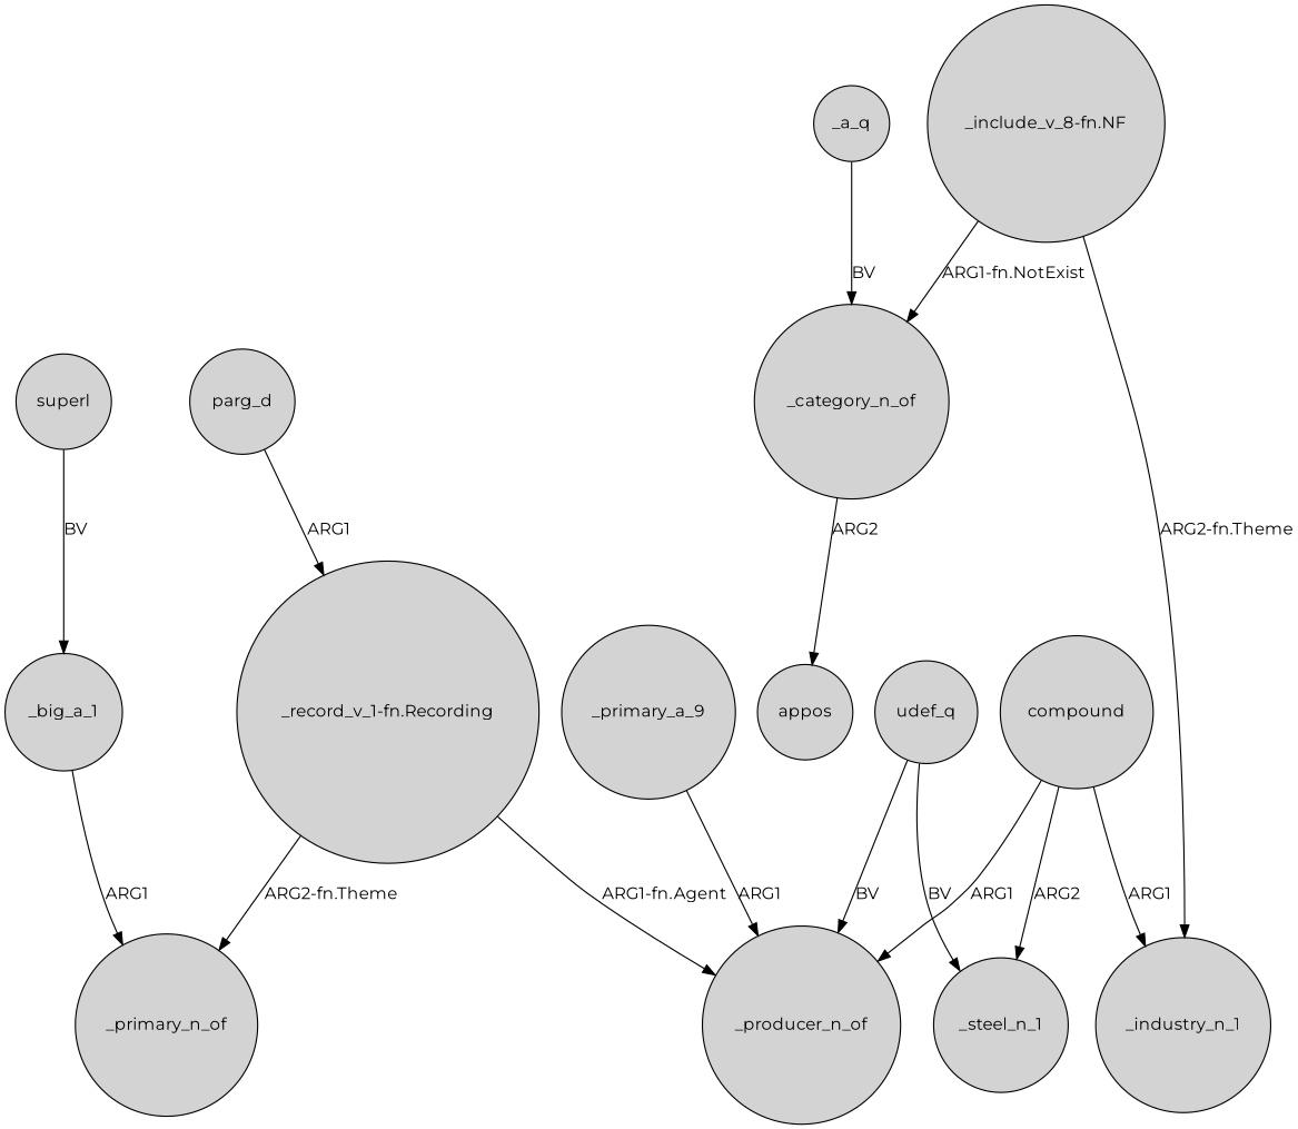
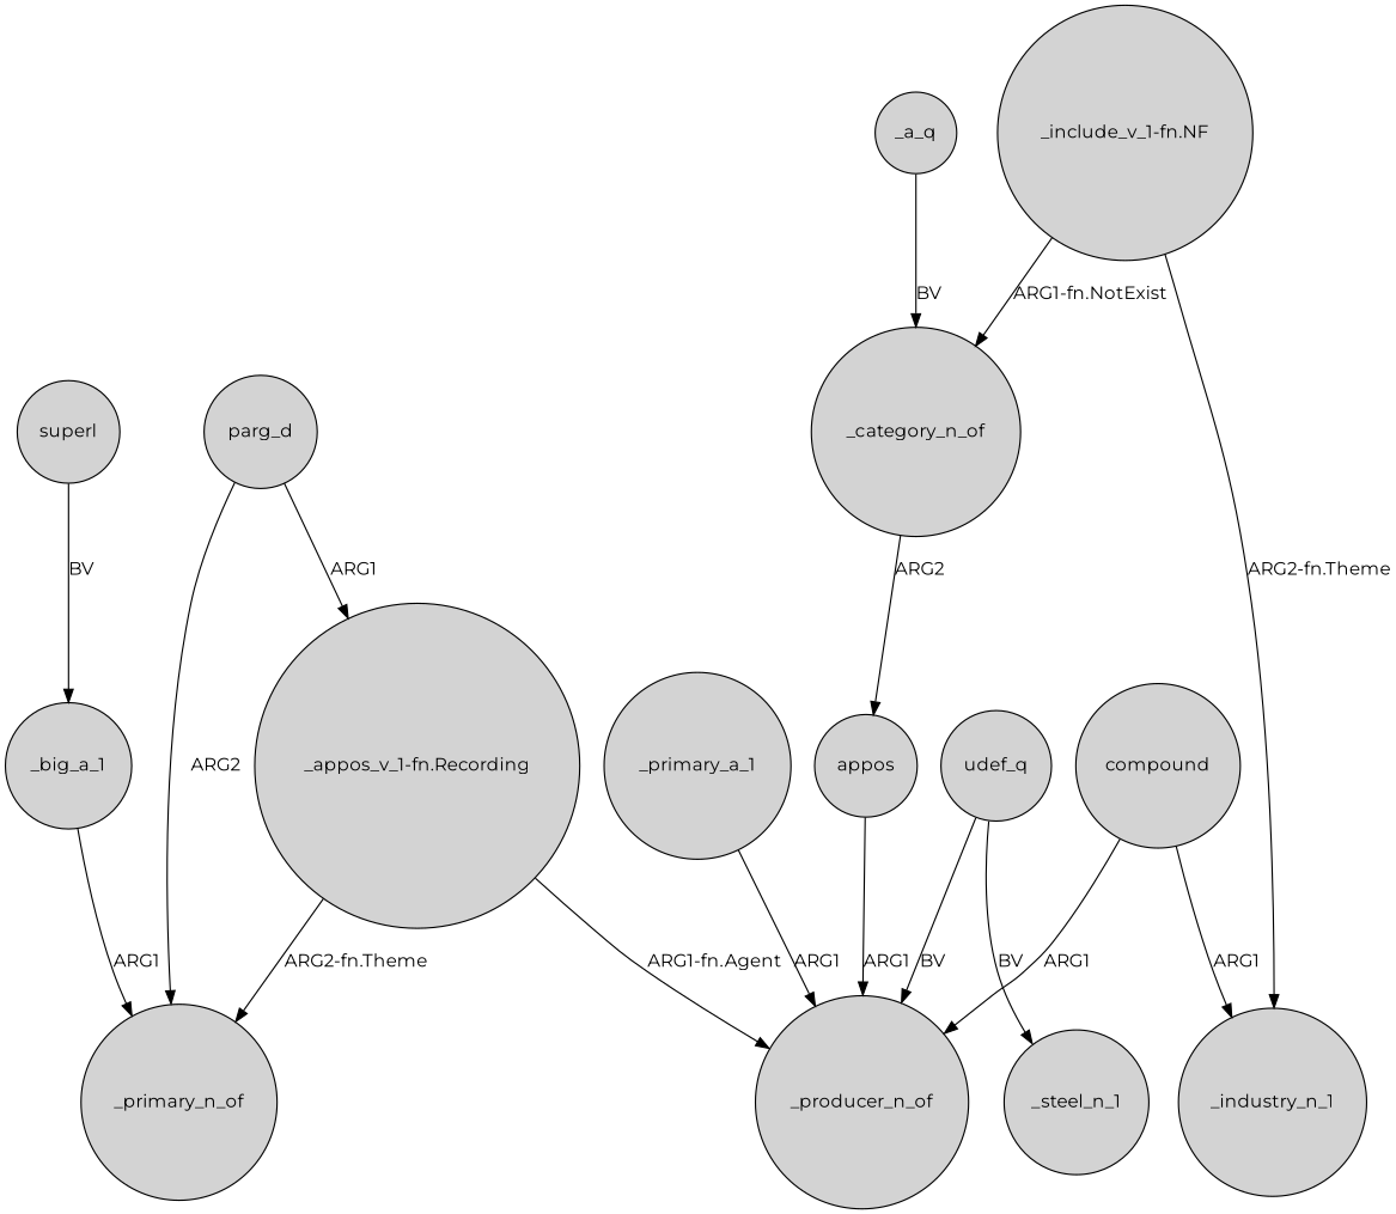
  digraph {
    fontname=Montserrat
    node [fontname=Montserrat shape=circle style=filled]
    edge [fontname=Montserrat]
    compound
    _producer_n_of
    _industry_n_1
    _steel_n_1
-   "_record_v_1-fn.Recording"
+   "_record_v_1-fn.Recording" [label="_appos_v_1-fn.Recording"]
    n6 [label=_primary_n_of]
    parg_d
-   "_include_v_1-fn.NF" [label="_include_v_8-fn.NF"]
+   "_include_v_1-fn.NF"
    _category_n_of
    appos
    udef_q
    _a_q
    _big_a_1
-   _primary_a_1 [label=_primary_a_9]
+   _primary_a_1
    superl
    compound -> _producer_n_of [label=ARG1]
    compound -> _industry_n_1 [label=ARG1]
-   compound -> _steel_n_1 [label=ARG2]
    "_record_v_1-fn.Recording" -> _producer_n_of [label="ARG1-fn.Agent"]
    "_record_v_1-fn.Recording" -> n6 [label="ARG2-fn.Theme"]
    parg_d -> "_record_v_1-fn.Recording" [label=ARG1]
+   parg_d -> n6 [label=ARG2]
    "_include_v_1-fn.NF" -> _industry_n_1 [label="ARG2-fn.Theme"]
    "_include_v_1-fn.NF" -> _category_n_of [label="ARG1-fn.NotExist"]
    _category_n_of -> appos [label=ARG2]
+   appos -> _producer_n_of [label=ARG1]
    udef_q -> _producer_n_of [label=BV]
    udef_q -> _steel_n_1 [label=BV]
    _a_q -> _category_n_of [label=BV]
    _big_a_1 -> n6 [label=ARG1]
    _primary_a_1 -> _producer_n_of [label=ARG1]
    superl -> _big_a_1 [label=BV]
  }
